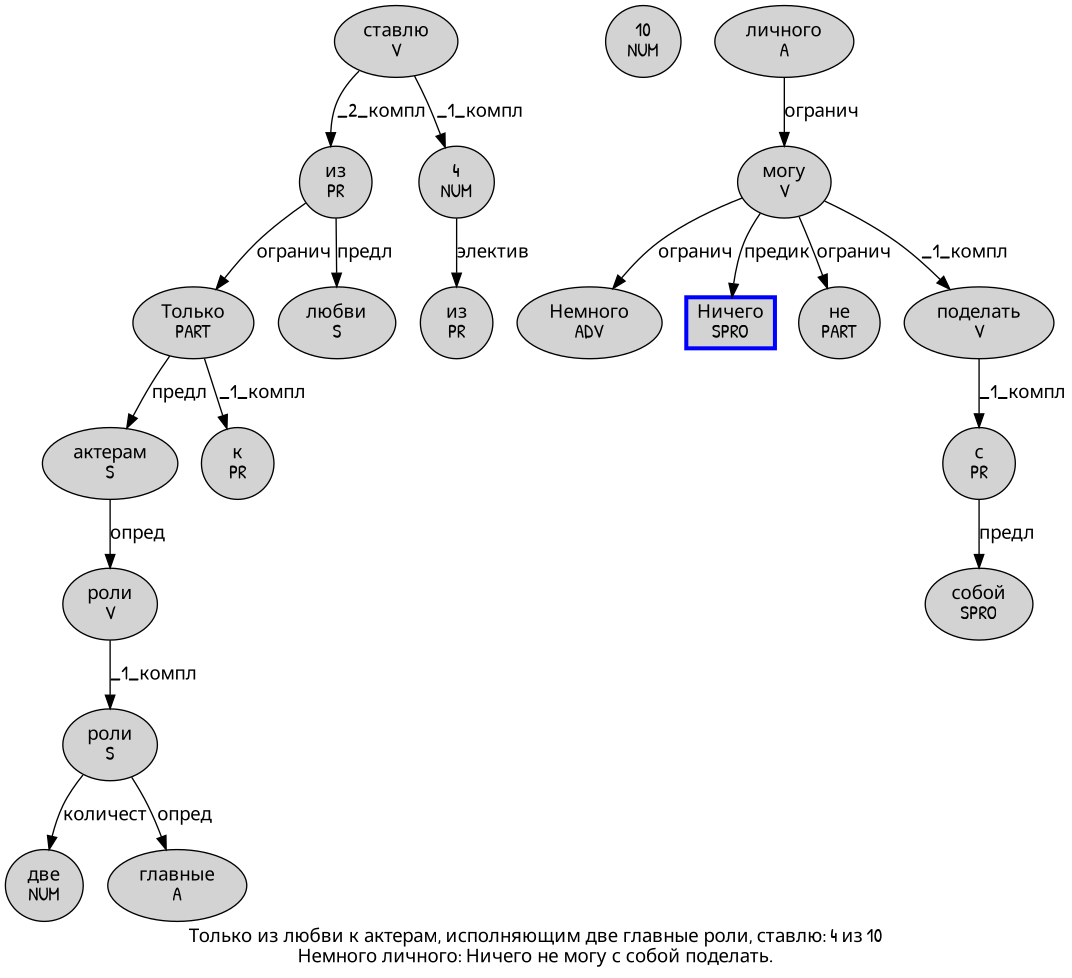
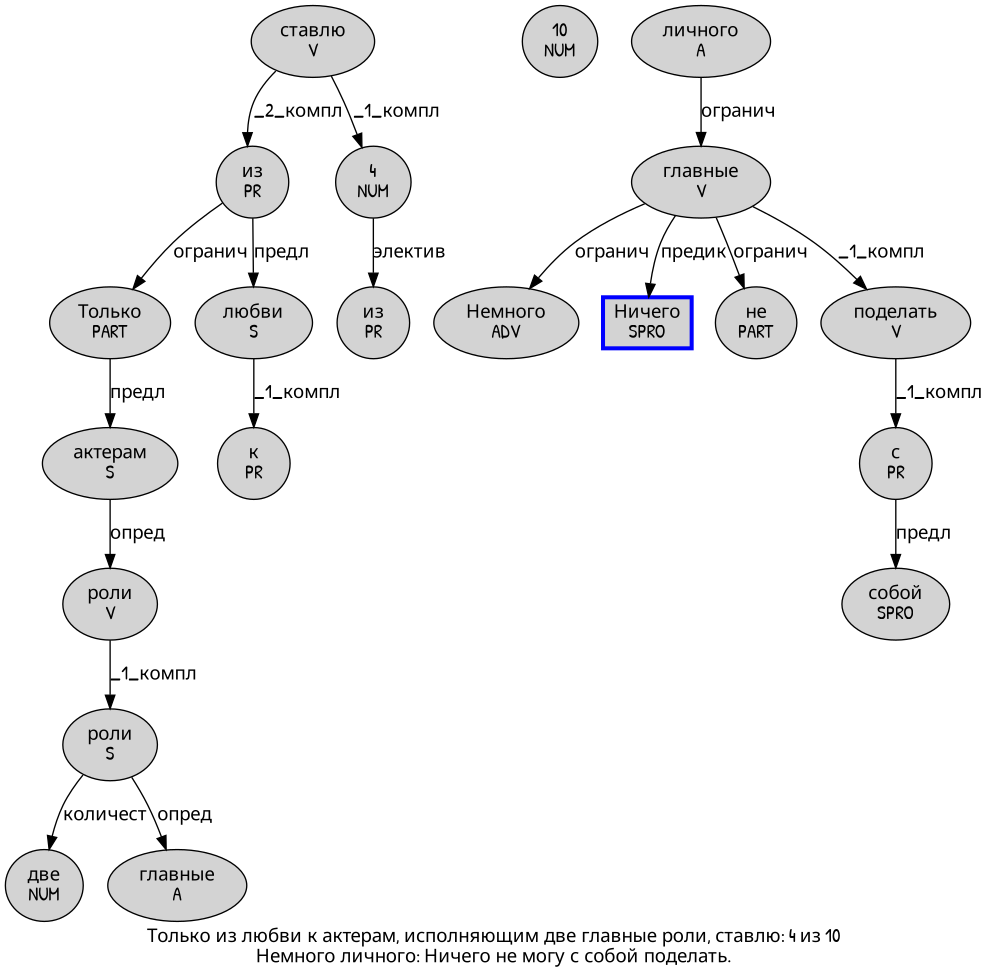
  digraph {
    fontname="Patrick Hand"
    label="Только из любви к актерам, исполняющим две главные роли, ставлю: 4 из 10\nНемного личного: Ничего не могу с собой поделать."
    node [fillcolor=lightgray fontname="Patrick Hand" penwidth=1 shape=ellipse style=filled]
    edge [fontname="Patrick Hand"]
    n1 [label="Только\nPART"]
    n2 [label="актерам\nS"]
    n3 [label="из\nPR"]
    n4 [label="любви\nS"]
    n5 [label="к\nPR"]
    n6 [label="роли\nV"]
    n7 [label="роли\nS"]
    n8 [label="две\nNUM"]
    n9 [label="главные\nA"]
    n10 [label="ставлю\nV"]
    n11 [label="4\nNUM"]
    n12 [label="из\nPR"]
    n13 [label="10\nNUM"]
    n14 [label="Немного\nADV"]
    n15 [label="личного\nA"]
-   n16 [label="могу\nV"]
+   n16 [label="главные\nV"]
    n17 [color=blue label="Ничего\nSPRO" penwidth=3 shape=box]
    n18 [label="не\nPART"]
    n19 [label="поделать\nV"]
    n20 [label="с\nPR"]
    n21 [label="собой\nSPRO"]
    n1 -> n2 [label="предл"]
    n2 -> n6 [label="опред"]
    n3 -> n1 [label="огранич"]
    n3 -> n4 [label="предл"]
-   n1 -> n5 [label="_1_компл"]
+   n4 -> n5 [label="_1_компл"]
    n6 -> n7 [label="_1_компл"]
    n7 -> n8 [label="количест"]
    n7 -> n9 [label="опред"]
    n10 -> n3 [label="_2_компл"]
    n10 -> n11 [label="_1_компл"]
    n11 -> n12 [label="электив"]
    n15 -> n16 [label="огранич"]
    n16 -> n14 [label="огранич"]
    n16 -> n17 [label="предик"]
    n16 -> n18 [label="огранич"]
    n16 -> n19 [label="_1_компл"]
    n19 -> n20 [label="_1_компл"]
    n20 -> n21 [label="предл"]
  }
